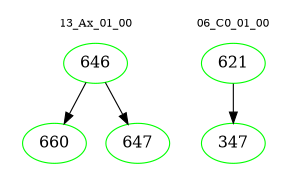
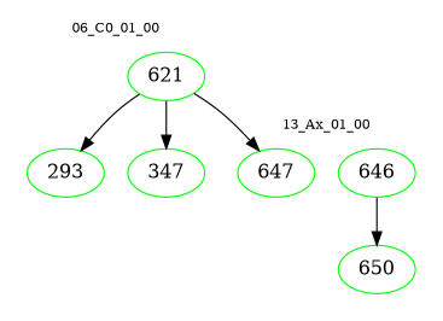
  digraph {
    node [color=green]
    edge [color=black]
    n1 [label=646]
-   n2 [label=660]
+   n2 [label=650]
    n3 [label=647]
    n4 [label=621]
+   n5 [label=293]
    n6 [label=347]
    subgraph cluster_1 {
      color=white
      fontsize=10
      label="13_Ax_01_00"
      n1
      n2
      n3
    }
    subgraph cluster_2 {
      color=white
      fontsize=10
      label="06_C0_01_00"
      n4
+     n5
      n6
    }
    n1 -> n2
-   n1 -> n3
+   n4 -> n3
+   n4 -> n5
    n4 -> n6
  }
